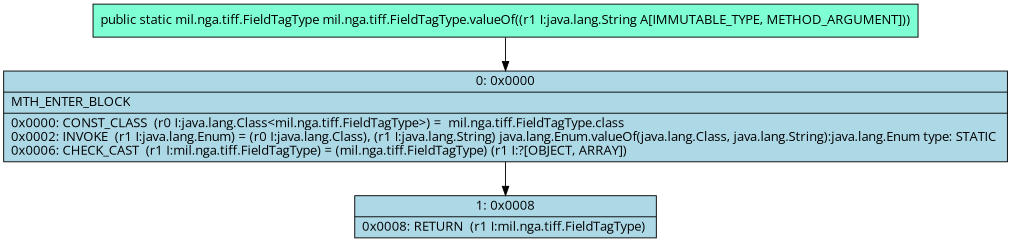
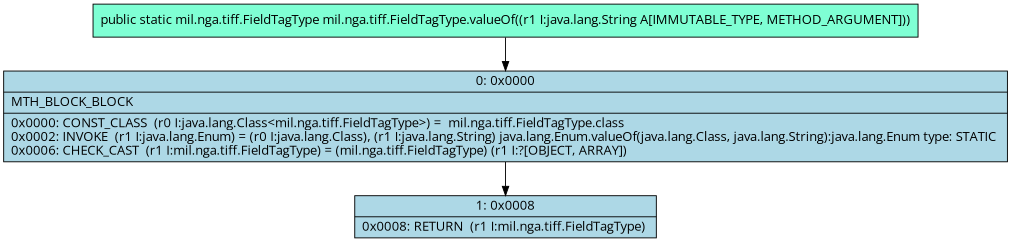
  digraph {
    fontname="Open Sans"
    node [shape=record style=filled fillcolor=lightblue fontname="Open Sans"]
    edge [fontname="Open Sans"]
-   n1 [label="{0\:\ 0x0000|MTH_ENTER_BLOCK\l|0x0000: CONST_CLASS  (r0 I:java.lang.Class\<mil.nga.tiff.FieldTagType\>) =  mil.nga.tiff.FieldTagType.class \l0x0002: INVOKE  (r1 I:java.lang.Enum) = (r0 I:java.lang.Class), (r1 I:java.lang.String) java.lang.Enum.valueOf(java.lang.Class, java.lang.String):java.lang.Enum type: STATIC \l0x0006: CHECK_CAST  (r1 I:mil.nga.tiff.FieldTagType) = (mil.nga.tiff.FieldTagType) (r1 I:?[OBJECT, ARRAY]) \l}"]
+   n1 [label="{0\:\ 0x0000|MTH_BLOCK_BLOCK\l|0x0000: CONST_CLASS  (r0 I:java.lang.Class\<mil.nga.tiff.FieldTagType\>) =  mil.nga.tiff.FieldTagType.class \l0x0002: INVOKE  (r1 I:java.lang.Enum) = (r0 I:java.lang.Class), (r1 I:java.lang.String) java.lang.Enum.valueOf(java.lang.Class, java.lang.String):java.lang.Enum type: STATIC \l0x0006: CHECK_CAST  (r1 I:mil.nga.tiff.FieldTagType) = (mil.nga.tiff.FieldTagType) (r1 I:?[OBJECT, ARRAY]) \l}"]
    n2 [label="{1\:\ 0x0008|0x0008: RETURN  (r1 I:mil.nga.tiff.FieldTagType) \l}"]
    n3 [label="{public static mil.nga.tiff.FieldTagType mil.nga.tiff.FieldTagType.valueOf((r1 I:java.lang.String A[IMMUTABLE_TYPE, METHOD_ARGUMENT])) }" fillcolor=aquamarine]
    n1 -> n2
    n3 -> n1
  }
